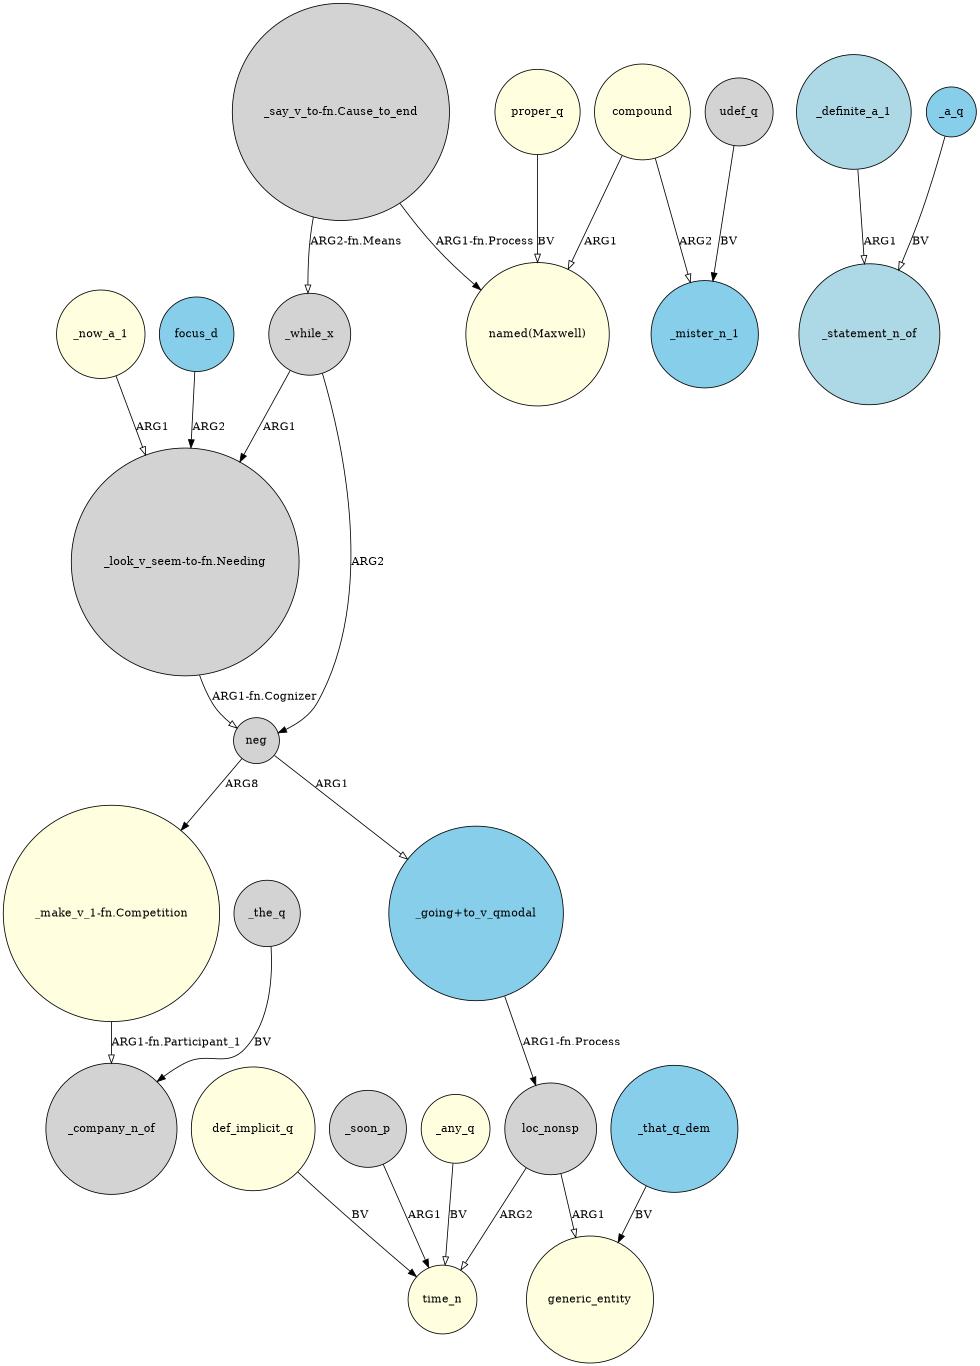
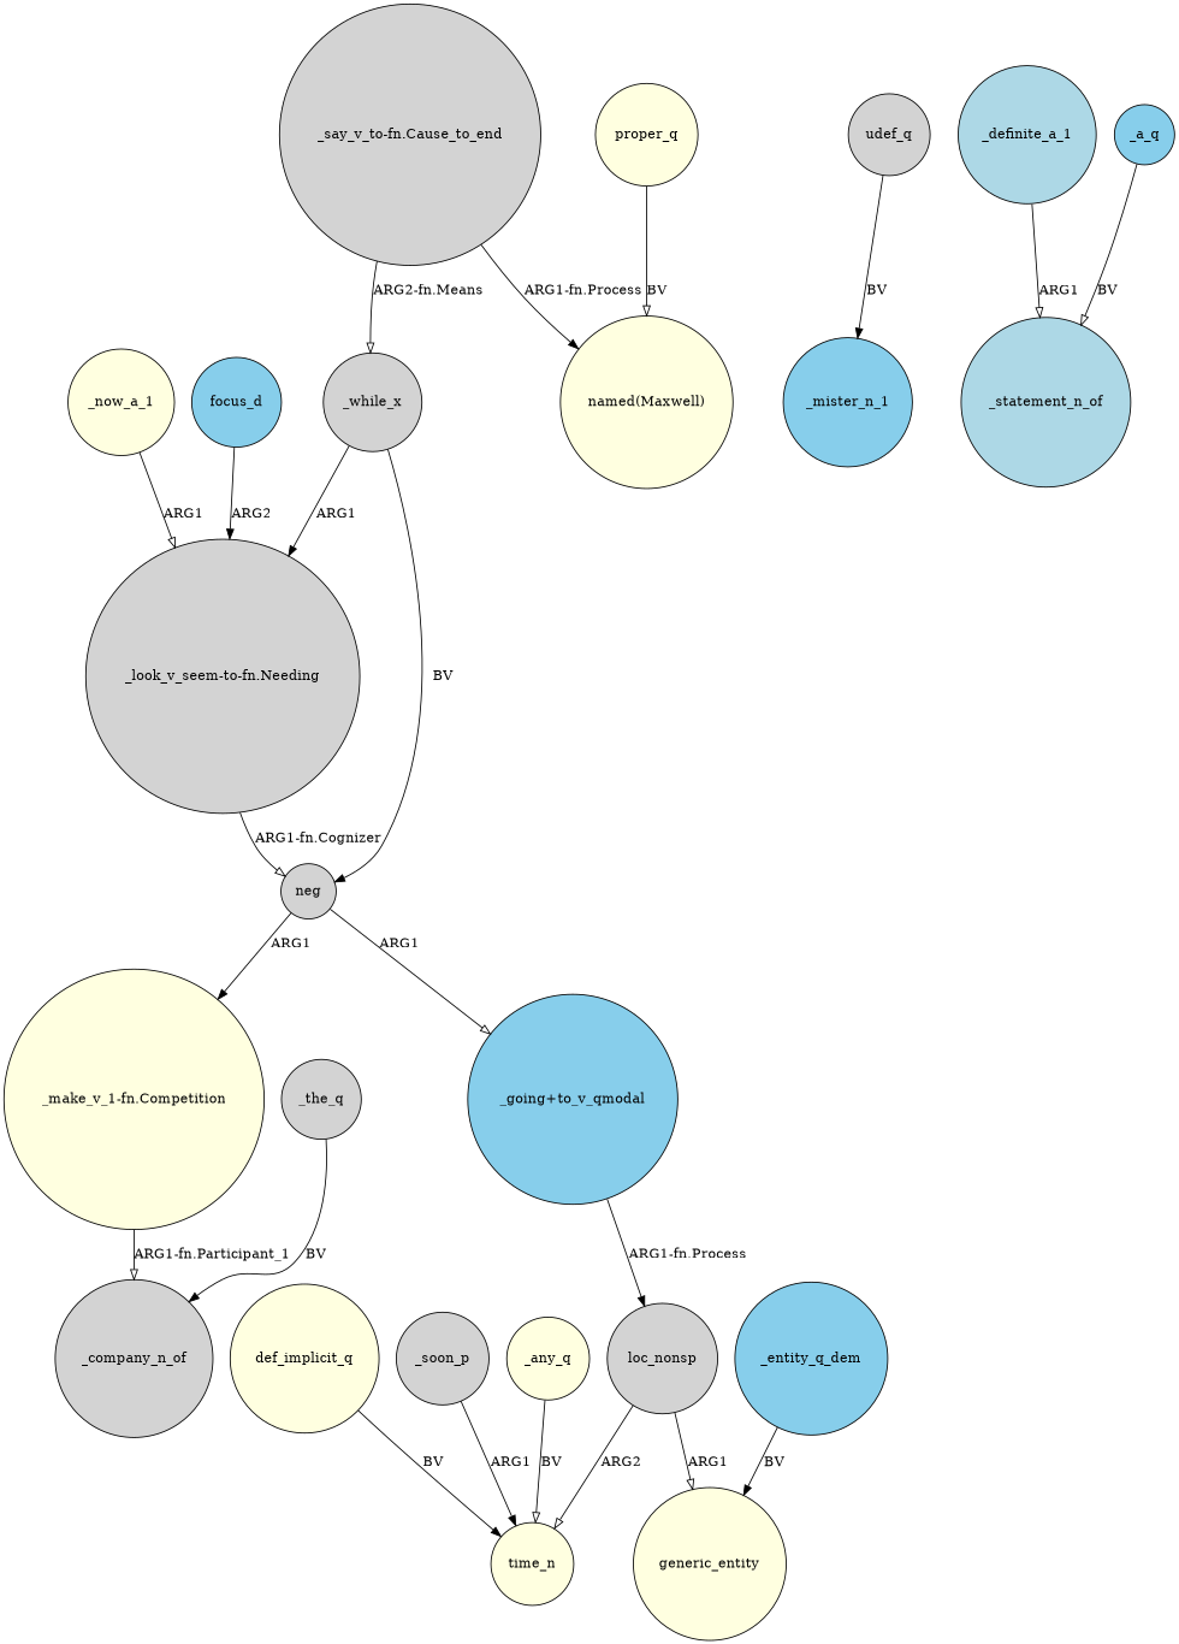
  digraph {
    node [fillcolor=lightgrey shape=circle style=filled]
    edge [arrowhead=onormal]
    _while_x
    "_look_v_seem-to-fn.Needing"
    neg
    "_make_v_1-fn.Competition" [fillcolor=lightyellow]
    "_going+to_v_qmodal" [fillcolor=skyblue]
-   compound [fillcolor=lightyellow]
    _mister_n_1 [fillcolor=skyblue]
    "named(Maxwell)" [fillcolor=lightyellow]
    _company_n_of
    loc_nonsp
    focus_d [fillcolor=skyblue]
    "_say_v_to-fn.Cause_to_end"
    _statement_n_of [fillcolor=lightblue]
    udef_q
    _definite_a_1 [fillcolor=lightblue]
    time_n [fillcolor=lightyellow]
    _soon_p
    proper_q [fillcolor=lightyellow]
    generic_entity [fillcolor=lightyellow]
-   _that_q_dem [fillcolor=skyblue]
+   _that_q_dem [fillcolor=skyblue label=_entity_q_dem]
    _any_q [fillcolor=lightyellow]
    _the_q
    def_implicit_q [fillcolor=lightyellow]
    _a_q [fillcolor=skyblue]
    _now_a_1 [fillcolor=lightyellow]
    _while_x -> "_look_v_seem-to-fn.Needing" [arrowhead=normal label=ARG1]
-   _while_x -> neg [arrowhead=normal label=ARG2]
+   _while_x -> neg [arrowhead=normal label=BV]
    "_look_v_seem-to-fn.Needing" -> neg [label="ARG1-fn.Cognizer"]
-   neg -> "_make_v_1-fn.Competition" [arrowhead=normal label=ARG8]
+   neg -> "_make_v_1-fn.Competition" [arrowhead=normal label=ARG1]
    neg -> "_going+to_v_qmodal" [label=ARG1]
    "_make_v_1-fn.Competition" -> _company_n_of [label="ARG1-fn.Participant_1"]
    "_going+to_v_qmodal" -> loc_nonsp [arrowhead=normal label="ARG1-fn.Process"]
-   compound -> _mister_n_1 [label=ARG2]
-   compound -> "named(Maxwell)" [label=ARG1]
    loc_nonsp -> time_n [label=ARG2]
    loc_nonsp -> generic_entity [label=ARG1]
    focus_d -> "_look_v_seem-to-fn.Needing" [arrowhead=normal label=ARG2]
    "_say_v_to-fn.Cause_to_end" -> _while_x [label="ARG2-fn.Means"]
    "_say_v_to-fn.Cause_to_end" -> "named(Maxwell)" [arrowhead=normal label="ARG1-fn.Process"]
    udef_q -> _mister_n_1 [arrowhead=normal label=BV]
    _definite_a_1 -> _statement_n_of [label=ARG1]
    _soon_p -> time_n [arrowhead=normal label=ARG1]
    proper_q -> "named(Maxwell)" [label=BV]
    _that_q_dem -> generic_entity [arrowhead=normal label=BV]
    _any_q -> time_n [label=BV]
    _the_q -> _company_n_of [arrowhead=normal label=BV]
    def_implicit_q -> time_n [arrowhead=normal label=BV]
    _a_q -> _statement_n_of [label=BV]
    _now_a_1 -> "_look_v_seem-to-fn.Needing" [label=ARG1]
  }
